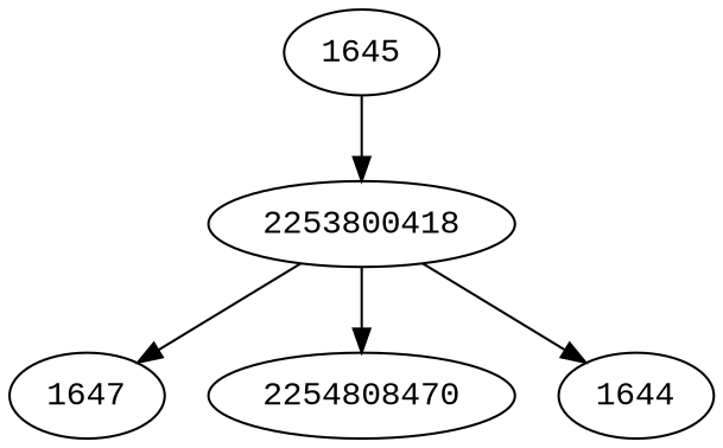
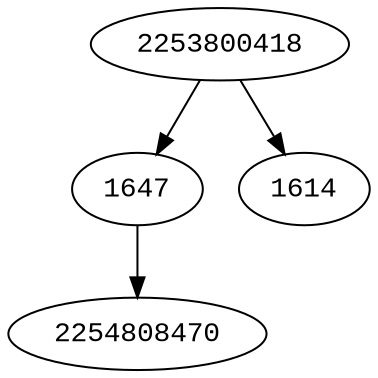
  strict digraph {
    fontname="Liberation Mono"
    node [fontname="Liberation Mono"]
    edge [fontname="Liberation Mono"]
    2253800418
    1647
    n3 [label=2254808470]
-   1644
-   1645
+   1644 [label=1614]
    2253800418 -> 1647
-   2253800418 -> n3
+   1647 -> n3
    2253800418 -> 1644
-   1645 -> 2253800418
  }
